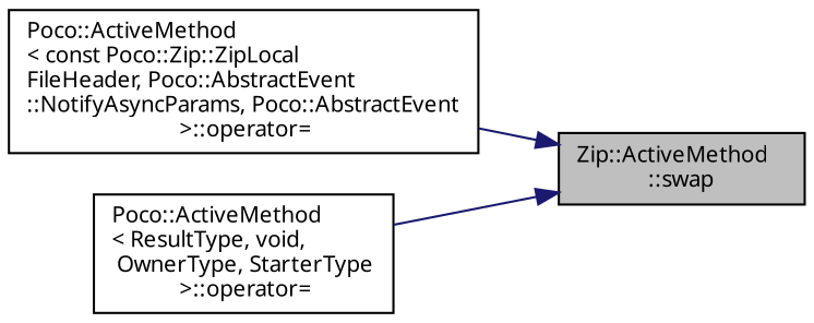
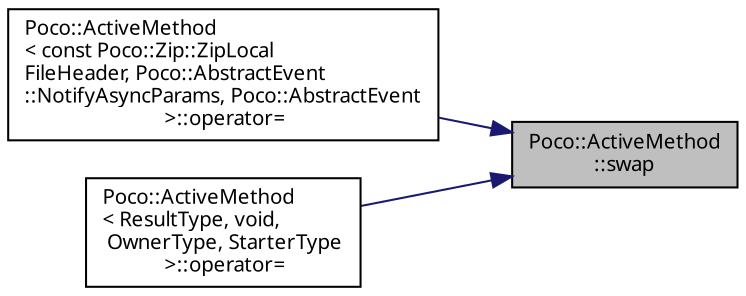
  digraph {
    rankdir=RL
    fontname="Noto Sans"
    node [color=black fillcolor=white fontname="Noto Sans" fontsize=10 shape=record style=filled]
    edge [color=midnightblue dir=back fontname="Noto Sans" fontsize=10 labelfontname=Helvetica labelfontsize=10 style=solid]
-   n1 [fillcolor=grey75 fontcolor=black height=0.2 label="Zip::ActiveMethod\l::swap" width=0.4]
+   n1 [fillcolor=grey75 fontcolor=black height=0.2 label="Poco::ActiveMethod\l::swap" width=0.4]
    n2 [height=0.2 label="Poco::ActiveMethod\l\< const Poco::Zip::ZipLocal\lFileHeader, Poco::AbstractEvent\l::NotifyAsyncParams, Poco::AbstractEvent\l \>::operator=" width=0.4]
    n3 [height=0.2 label="Poco::ActiveMethod\l\< ResultType, void,\l OwnerType, StarterType\l \>::operator=" width=0.4]
    n1 -> n2
    n1 -> n3
  }
